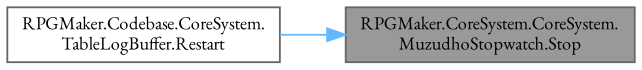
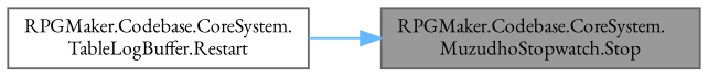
  digraph {
    rankdir=RL
    fontname="EB Garamond"
    node [fontname="EB Garamond" fontsize=10 shape=box style=filled]
-   n1 [color=gray40 fillcolor=grey60 fontcolor=black height=0.2 label="RPGMaker.CoreSystem.CoreSystem.\lMuzudhoStopwatch.Stop" width=0.4]
+   n1 [color=gray40 fillcolor=grey60 fontcolor=black height=0.2 label="RPGMaker.Codebase.CoreSystem.\lMuzudhoStopwatch.Stop" width=0.4]
    n2 [color=grey40 fillcolor=white height=0.2 label="RPGMaker.Codebase.CoreSystem.\lTableLogBuffer.Restart" width=0.4]
    n1 -> n2 [color=steelblue1 dir=back fontname="EB Garamond" fontsize=10 labelfontname=Helvetica labelfontsize=10 style=solid]
  }
